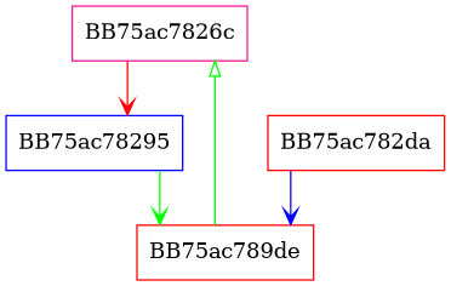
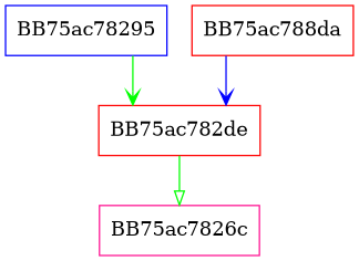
  digraph {
    splines=ortho
    node [color=red shape=box]
    edge [arrowhead=vee color=green]
    BB75ac7826c [color=deeppink]
    BB75ac78295 [color=blue]
-   BB75ac782de [label=BB75ac789de]
-   BB75ac782da
-   BB75ac7826c -> BB75ac78295 [color=red]
+   BB75ac782de
+   BB75ac782da [label=BB75ac788da]
    BB75ac78295 -> BB75ac782de
    BB75ac782de -> BB75ac7826c [arrowhead=onormal]
    BB75ac782da -> BB75ac782de [color=blue]
  }
